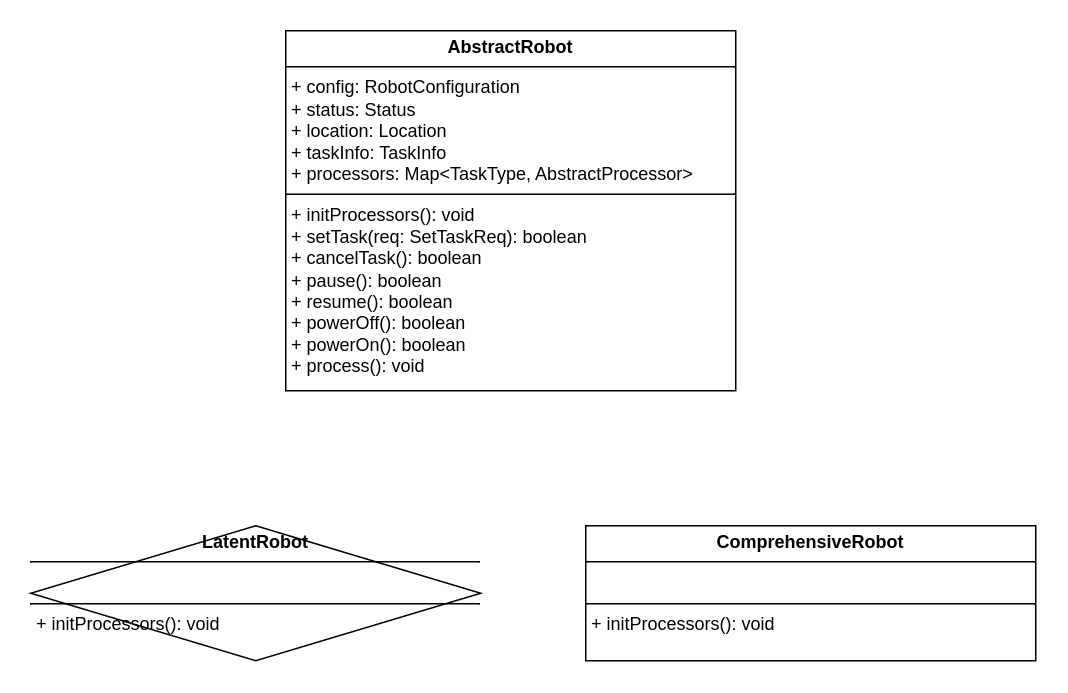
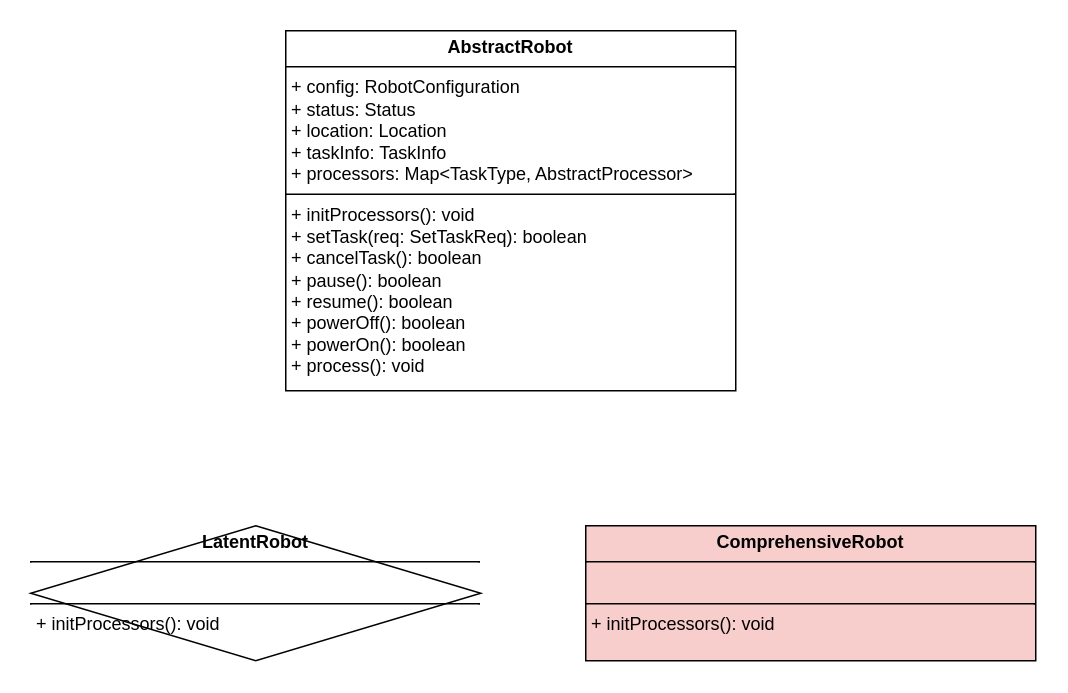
  <mxCell id="0" />
  <mxCell id="1" parent="0" />
  <mxCell id="2" value="&lt;p style=&quot;margin:0px;margin-top:4px;text-align:center;&quot;&gt;&lt;b&gt;AbstractRobot&lt;/b&gt;&lt;/p&gt;&lt;hr size=&quot;1&quot; style=&quot;border-style:solid;&quot;&gt;&lt;p style=&quot;margin:0px;margin-left:4px;&quot;&gt;+ config: RobotConfiguration&lt;/p&gt;&lt;p style=&quot;margin:0px;margin-left:4px;&quot;&gt;+ status: Status&lt;/p&gt;&lt;p style=&quot;margin:0px;margin-left:4px;&quot;&gt;+ location: Location&lt;/p&gt;&lt;p style=&quot;margin:0px;margin-left:4px;&quot;&gt;+ taskInfo: TaskInfo&lt;/p&gt;&lt;p style=&quot;margin:0px;margin-left:4px;&quot;&gt;+ processors: Map&amp;lt;TaskType, AbstractProcessor&amp;gt;&lt;/p&gt;&lt;hr size=&quot;1&quot; style=&quot;border-style:solid;&quot;&gt;&lt;p style=&quot;margin:0px;margin-left:4px;&quot;&gt;+ initProcessors(): void&lt;/p&gt;&lt;p style=&quot;margin:0px;margin-left:4px;&quot;&gt;+ setTask(req: SetTaskReq): boolean&lt;/p&gt;&lt;p style=&quot;margin:0px;margin-left:4px;&quot;&gt;+ cancelTask(): boolean&lt;/p&gt;&lt;p style=&quot;margin:0px;margin-left:4px;&quot;&gt;+ pause(): boolean&lt;/p&gt;&lt;p style=&quot;margin:0px;margin-left:4px;&quot;&gt;+ resume(): boolean&lt;/p&gt;&lt;p style=&quot;margin:0px;margin-left:4px;&quot;&gt;+ powerOff(): boolean&lt;/p&gt;&lt;p style=&quot;margin:0px;margin-left:4px;&quot;&gt;+ powerOn(): boolean&lt;/p&gt;&lt;p style=&quot;margin:0px;margin-left:4px;&quot;&gt;+ process(): void&lt;/p&gt;" style="verticalAlign=top;align=left;overflow=fill;html=1;whiteSpace=wrap;" vertex="1" parent="1"><mxGeometry x="190" y="20" width="300" height="240" as="geometry" /></mxCell>
  <mxCell id="3" value="&lt;p style=&quot;margin:0px;margin-top:4px;text-align:center;&quot;&gt;&lt;b&gt;LatentRobot&lt;/b&gt;&lt;/p&gt;&lt;hr size=&quot;1&quot; style=&quot;border-style:solid;&quot;&gt;&lt;p style=&quot;margin:0px;margin-left:4px;&quot;&gt;&lt;br&gt;&lt;/p&gt;&lt;hr size=&quot;1&quot; style=&quot;border-style:solid;&quot;&gt;&lt;p style=&quot;margin:0px;margin-left:4px;&quot;&gt;+ initProcessors(): void&lt;br&gt;&lt;/p&gt;" style="rhombus;verticalAlign=top;align=left;overflow=fill;html=1;whiteSpace=wrap;" vertex="1" parent="1"><mxGeometry x="20" y="350" width="300" height="90" as="geometry" /></mxCell>
- <mxCell id="4" value="&lt;p style=&quot;margin:0px;margin-top:4px;text-align:center;&quot;&gt;&lt;b&gt;ComprehensiveRobot&lt;/b&gt;&lt;/p&gt;&lt;hr size=&quot;1&quot; style=&quot;border-style:solid;&quot;&gt;&lt;p style=&quot;margin:0px;margin-left:4px;&quot;&gt;&lt;br&gt;&lt;/p&gt;&lt;hr size=&quot;1&quot; style=&quot;border-style:solid;&quot;&gt;&lt;p style=&quot;margin:0px;margin-left:4px;&quot;&gt;+ initProcessors(): void&lt;br&gt;&lt;/p&gt;" style="verticalAlign=top;align=left;overflow=fill;html=1;whiteSpace=wrap;" vertex="1" parent="1"><mxGeometry x="390" y="350" width="300" height="90" as="geometry" /></mxCell>
+ <mxCell id="4" value="&lt;p style=&quot;margin:0px;margin-top:4px;text-align:center;&quot;&gt;&lt;b&gt;ComprehensiveRobot&lt;/b&gt;&lt;/p&gt;&lt;hr size=&quot;1&quot; style=&quot;border-style:solid;&quot;&gt;&lt;p style=&quot;margin:0px;margin-left:4px;&quot;&gt;&lt;br&gt;&lt;/p&gt;&lt;hr size=&quot;1&quot; style=&quot;border-style:solid;&quot;&gt;&lt;p style=&quot;margin:0px;margin-left:4px;&quot;&gt;+ initProcessors(): void&lt;br&gt;&lt;/p&gt;" style="verticalAlign=top;align=left;overflow=fill;html=1;whiteSpace=wrap;fillColor=#f8cecc;" vertex="1" parent="1"><mxGeometry x="390" y="350" width="300" height="90" as="geometry" /></mxCell>
